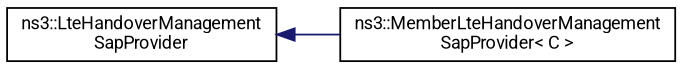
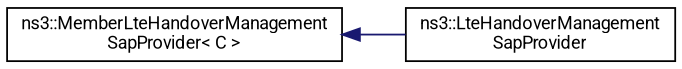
  digraph {
    rankdir=LR
    fontname=Roboto
    node [color=black fillcolor=white fontname=Roboto fontsize=10 shape=record style=filled]
    n1 [height=0.2 label="ns3::LteHandoverManagement\lSapProvider" width=0.4]
    n2 [height=0.2 label="ns3::MemberLteHandoverManagement\lSapProvider\< C \>" width=0.4]
-   n1 -> n2 [color=midnightblue dir=back fontname=Roboto fontsize=10 labelfontname=Helvetica labelfontsize=10 style=solid]
+   n2 -> n1 [color=midnightblue dir=back fontname=Roboto fontsize=10 labelfontname=Helvetica labelfontsize=10 style=solid]
  }
